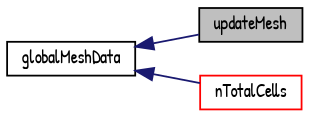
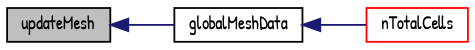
  digraph {
    fontname="Patrick Hand"
    rankdir=LR
    node [color=black fontname="Patrick Hand" fontsize=10 shape=record]
    edge [color=midnightblue dir=back fontname="Patrick Hand" fontsize=10 labelfontname=FreeSans labelfontsize=10 style=solid]
    n1 [fillcolor=grey75 fontcolor=black height=0.2 label=updateMesh style=filled width=0.4]
    n2 [height=0.2 label=globalMeshData width=0.4]
    n3 [color=red height=0.2 label=nTotalCells width=0.4]
-   n2 -> n1
+   n1 -> n2
    n2 -> n3
  }
